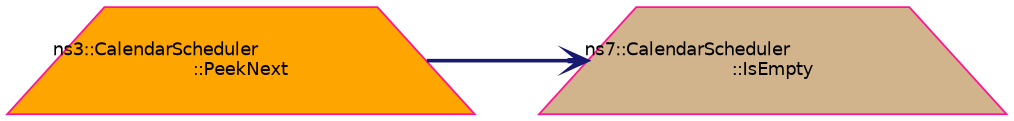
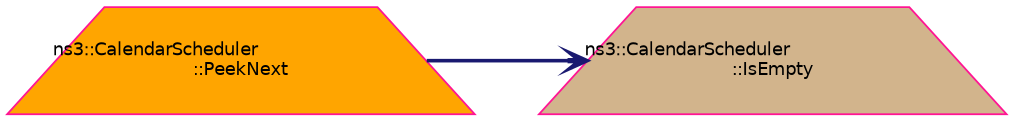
  digraph {
    rankdir=LR
    node [color=deeppink fontname=Helvetica fontsize=10 shape=trapezium style=filled]
    n1 [fillcolor=orange fontcolor=black height=0.2 label="ns3::CalendarScheduler\l::PeekNext" width=0.4]
-   n2 [fillcolor=tan height=0.2 label="ns7::CalendarScheduler\l::IsEmpty" width=0.4]
+   n2 [fillcolor=tan height=0.2 label="ns3::CalendarScheduler\l::IsEmpty" width=0.4]
    n1 -> n2 [color=midnightblue fontname=Helvetica fontsize=10 labelfontname=Helvetica labelfontsize=10 style=bold arrowhead=vee]
  }
